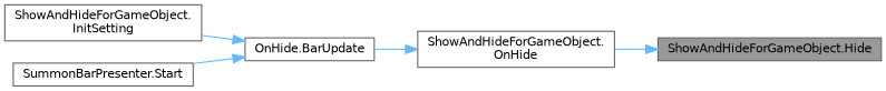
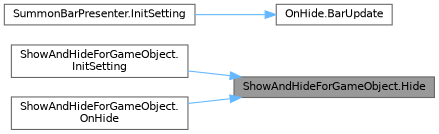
  digraph {
    rankdir=RL
    node [color=grey40 fillcolor=white fontname=Helvetica fontsize=10 shape=box style=filled]
    edge [color=steelblue1 dir=back fontname=Helvetica fontsize=10 labelfontname=Helvetica labelfontsize=10 style=solid]
    n1 [color=gray40 fillcolor=grey60 fontcolor=black height=0.2 label="ShowAndHideForGameObject.Hide" width=0.4]
    n2 [height=0.2 label="ShowAndHideForGameObject.\lInitSetting" width=0.4]
    n3 [height=0.2 label="ShowAndHideForGameObject.\lOnHide" width=0.4]
    n4 [height=0.2 label="OnHide.BarUpdate" width=0.4]
-   n5 [height=0.2 label="SummonBarPresenter.Start" width=0.4]
-   n4 -> n2
+   n5 [height=0.2 label="SummonBarPresenter.InitSetting" width=0.4]
+   n1 -> n2
    n1 -> n3
-   n3 -> n4
    n4 -> n5
  }
